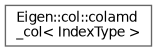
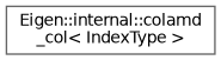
  digraph {
    rankdir=LR
-   n1 [color=grey40 fillcolor=white fontname=Helvetica fontsize=10 height=0.2 label="Eigen::col::colamd\l_col\< IndexType \>" shape=box style=filled width=0.4]
+   n1 [color=grey40 fillcolor=white fontname=Helvetica fontsize=10 height=0.2 label="Eigen::internal::colamd\l_col\< IndexType \>" shape=box style=filled width=0.4]
  }
